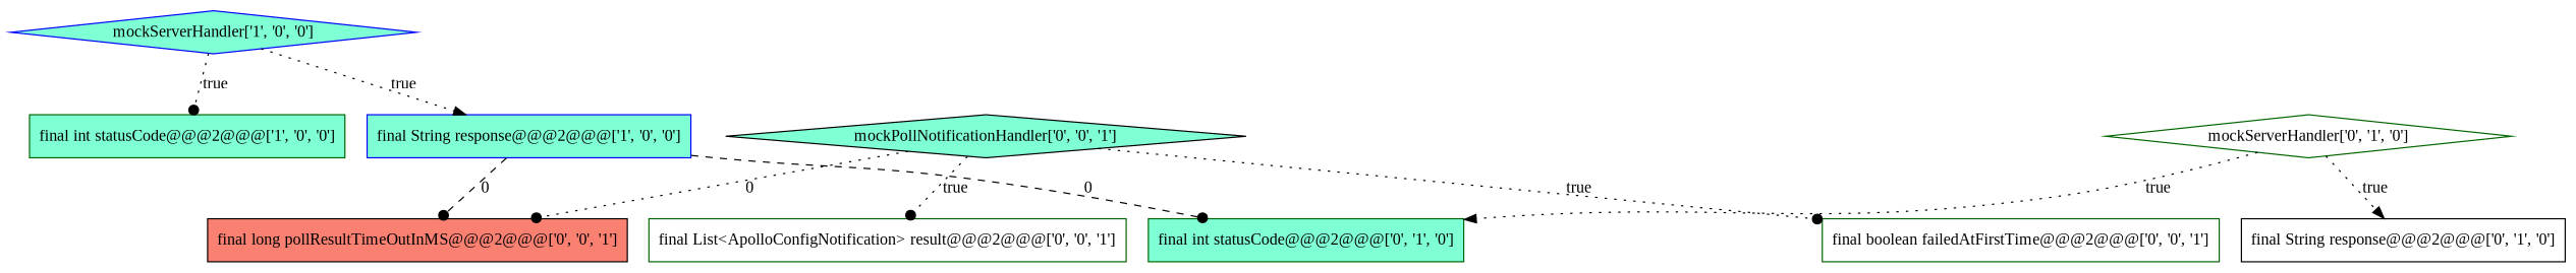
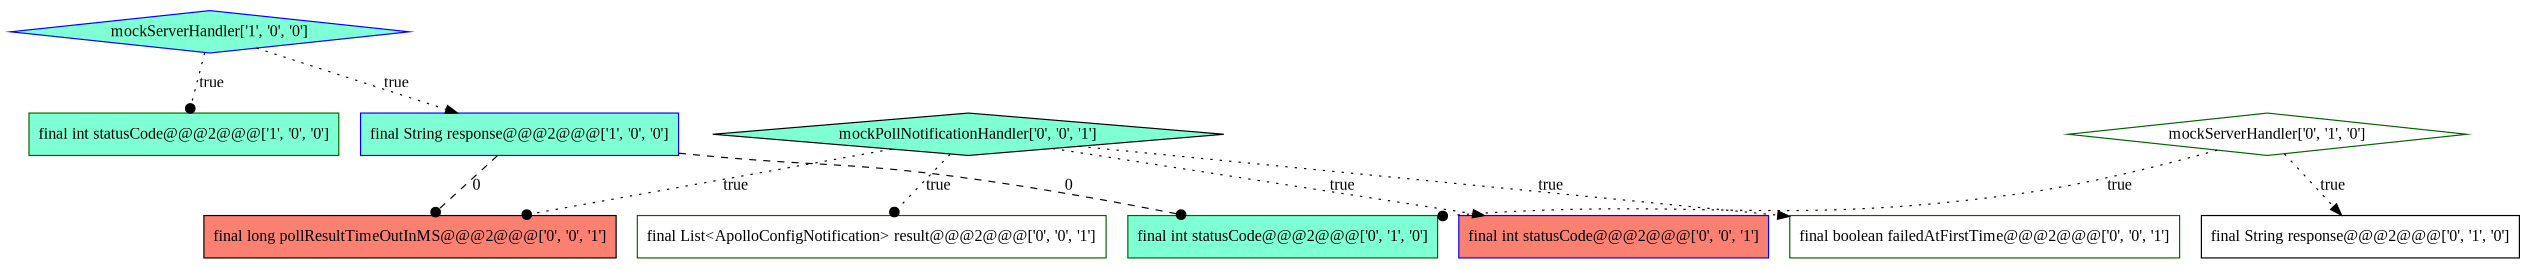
  digraph {
    fontname="Liberation Serif"
    node [color=darkgreen fillcolor=aquamarine fontname="Liberation Serif" shape=box style=filled]
    edge [arrowhead=dot fontname="Liberation Serif" style=dotted]
    n1 [label="final int statusCode@@@2@@@['1', '0', '0']"]
    n2 [fillcolor=white label="final List<ApolloConfigNotification> result@@@2@@@['0', '0', '1']"]
+   n3 [color=blue fillcolor=salmon label="final int statusCode@@@2@@@['0', '0', '1']"]
    n4 [color=black fillcolor=salmon label="final long pollResultTimeOutInMS@@@2@@@['0', '0', '1']"]
    n5 [color=blue label="mockServerHandler['1', '0', '0']" shape=diamond]
    n6 [color=blue label="final String response@@@2@@@['1', '0', '0']"]
    n7 [label="final int statusCode@@@2@@@['0', '1', '0']"]
    n8 [color=black label="mockPollNotificationHandler['0', '0', '1']" shape=diamond]
    n9 [fillcolor=white label="final boolean failedAtFirstTime@@@2@@@['0', '0', '1']"]
    n10 [color=black fillcolor=white label="final String response@@@2@@@['0', '1', '0']"]
    n11 [fillcolor=white label="mockServerHandler['0', '1', '0']" shape=diamond]
    n5 -> n1 [label=true]
    n5 -> n6 [arrowhead=normal label=true]
    n6 -> n4 [label=0 style=dashed]
    n6 -> n7 [label=0 style=dashed]
    n8 -> n2 [label=true]
-   n8 -> n4 [label=0]
-   n8 -> n9 [label=true]
-   n11 -> n7 [arrowhead=normal label=true]
+   n8 -> n3 [arrowhead=normal label=true]
+   n8 -> n4 [label=true]
+   n8 -> n9 [arrowhead=normal label=true]
+   n11 -> n7 [label=true]
    n11 -> n10 [arrowhead=normal label=true]
  }
